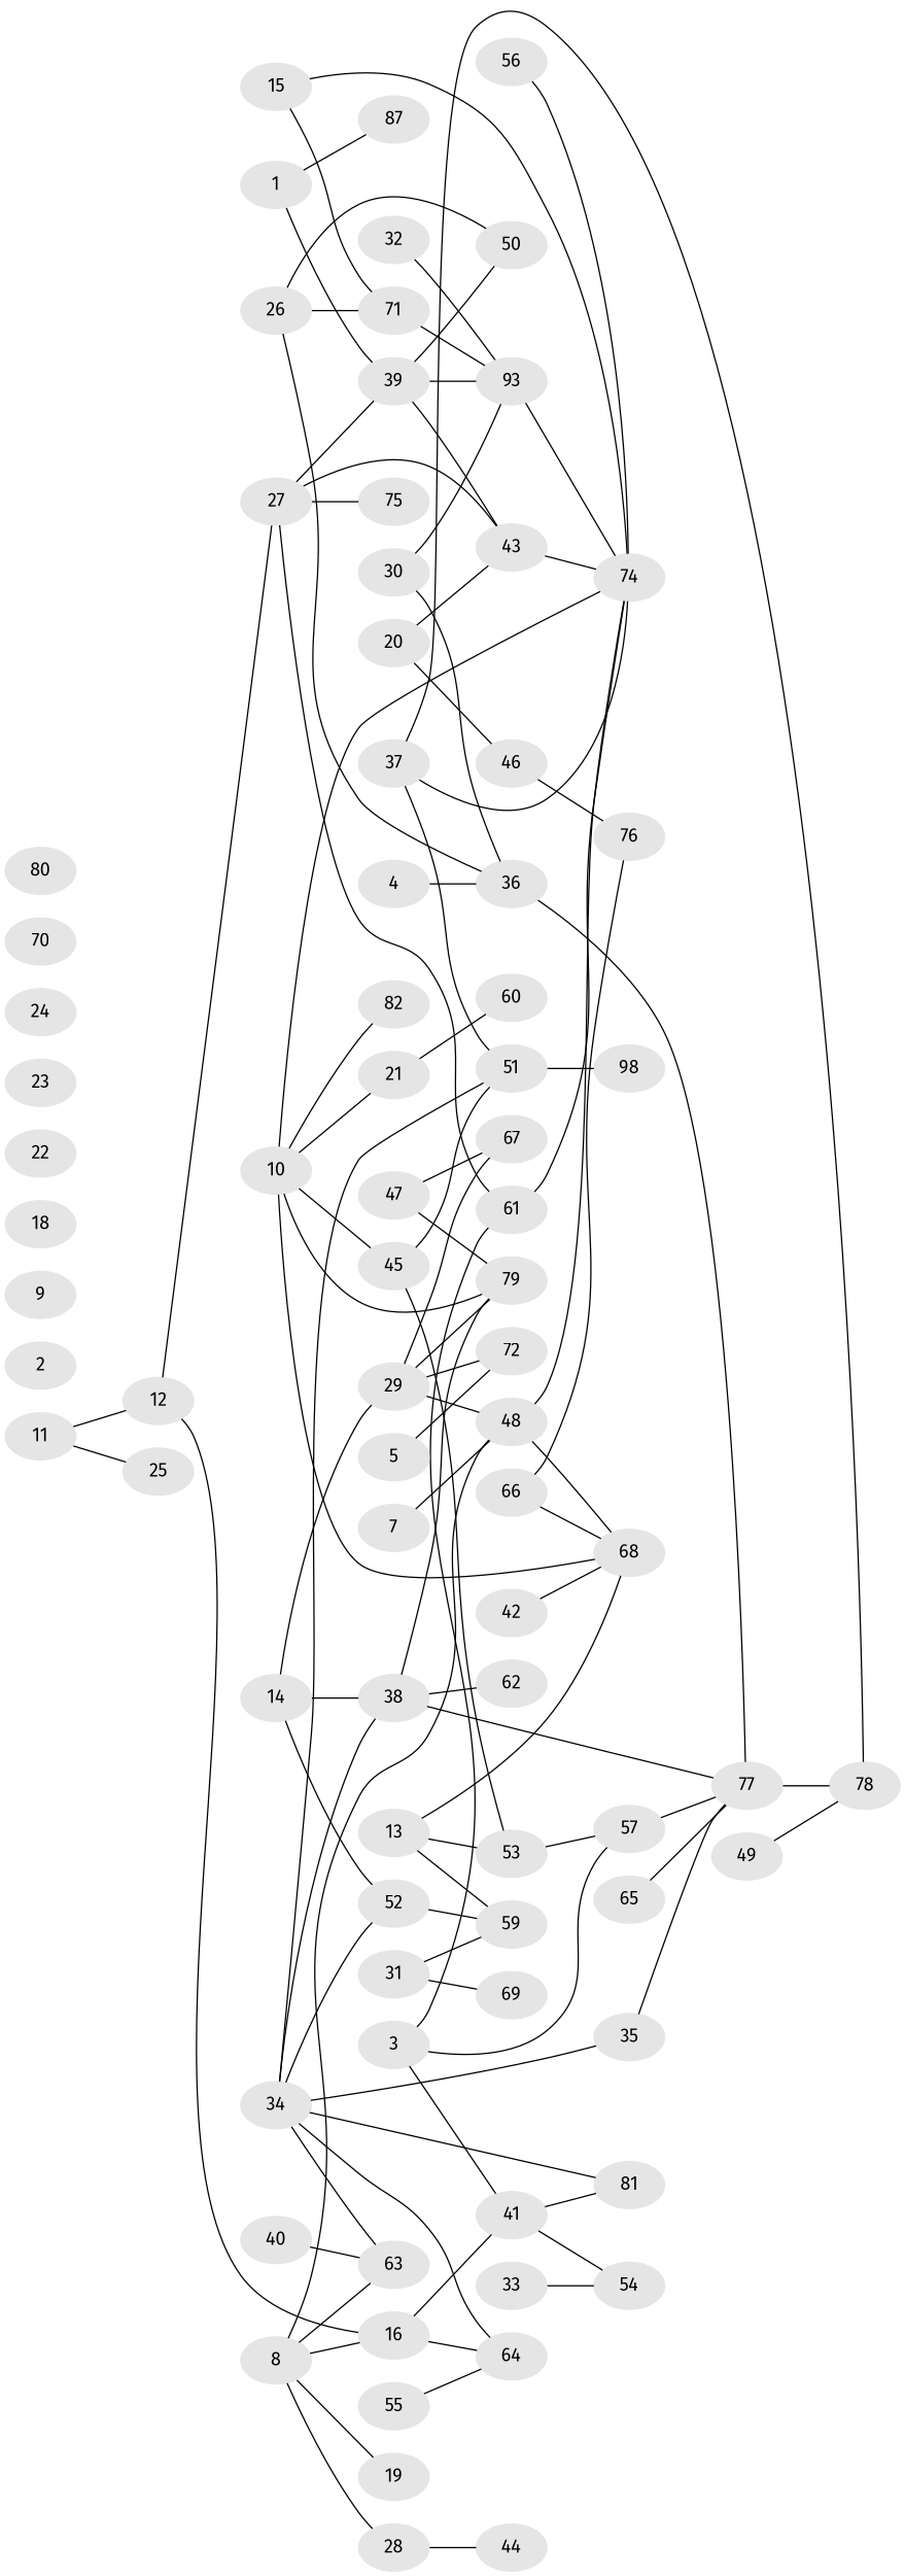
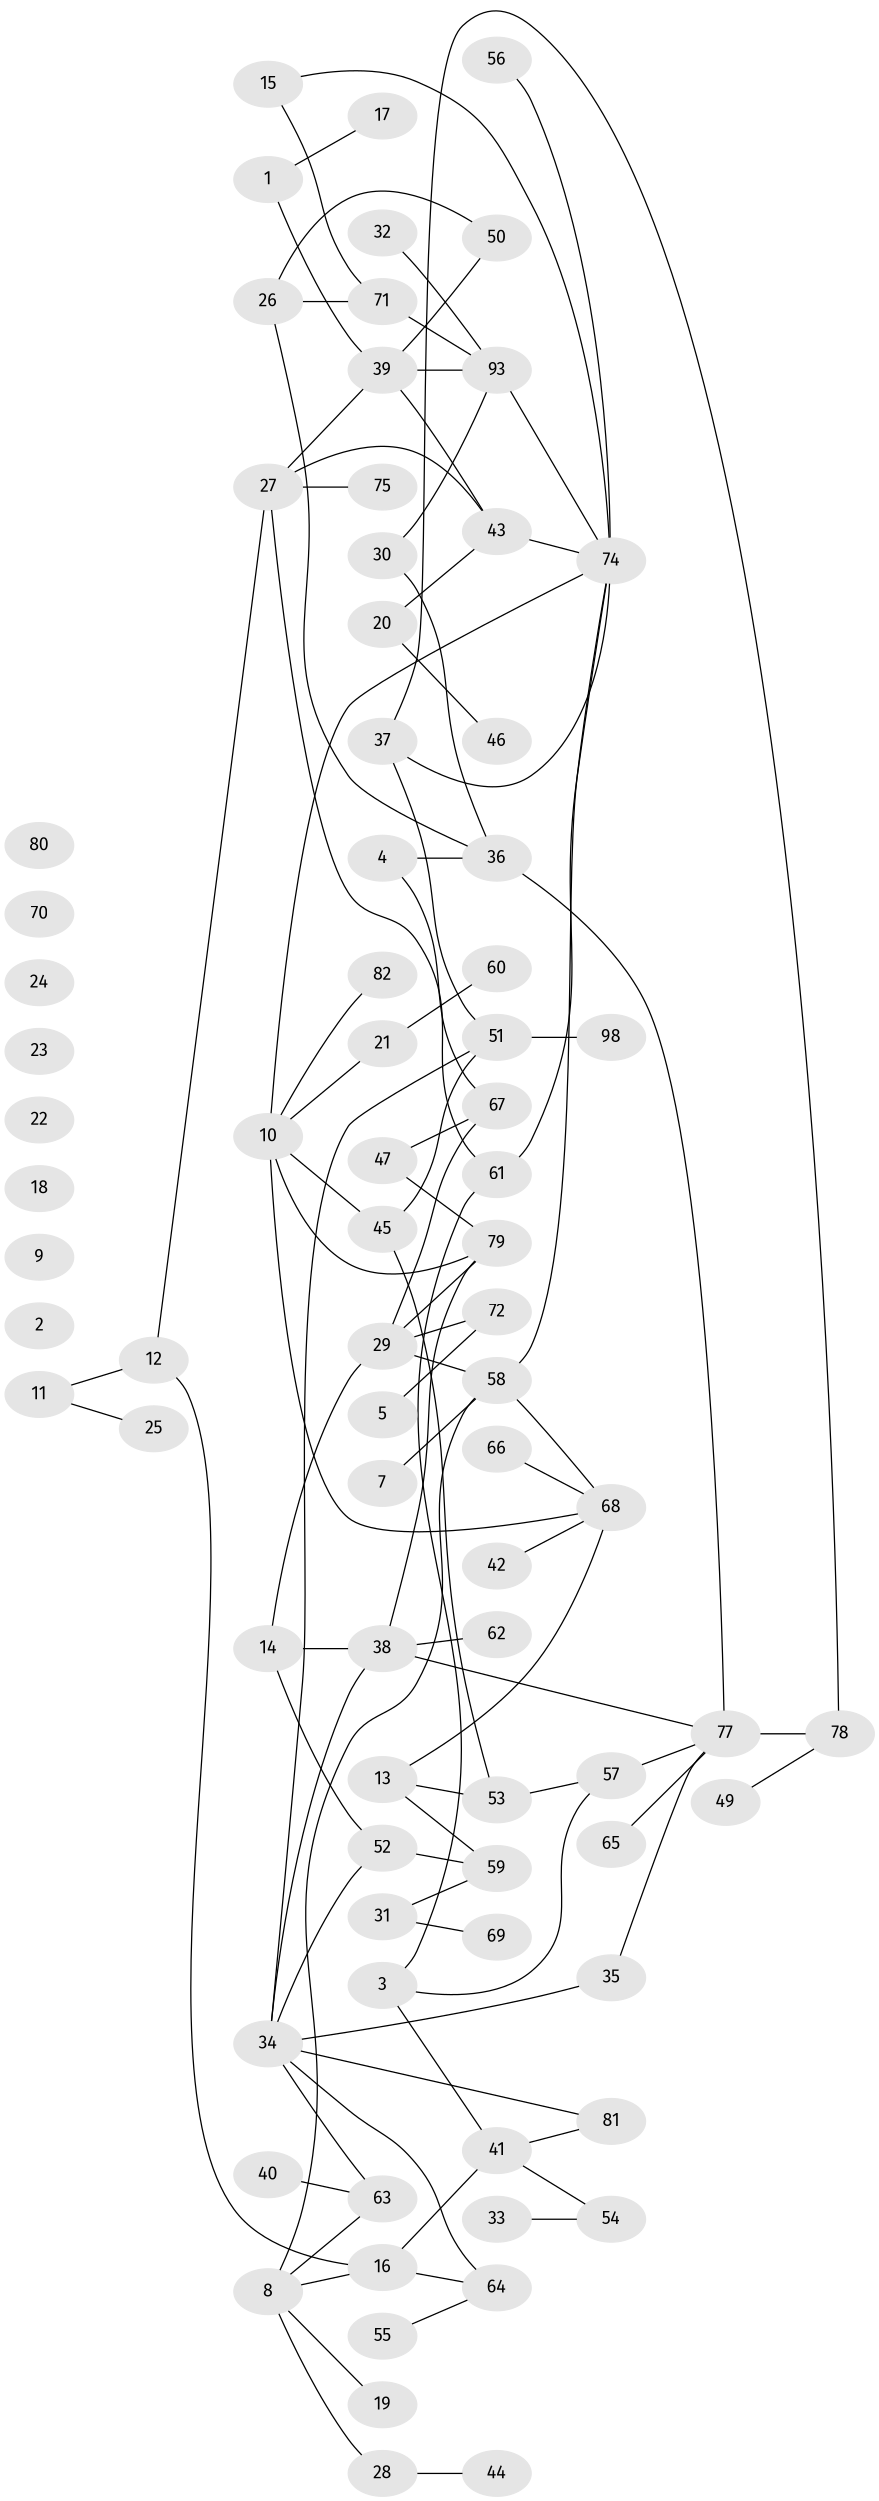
  graph {
    fontname="Fira Sans"
    rankdir=LR
    node [color=gray90 fontname="Fira Sans" style=filled]
    edge [fontname="Fira Sans"]
    1
-   17 [label=87]
+   17
    39
    43
    50
    n6 [label=93]
    2
    3
    41
    57
    61
    81
    54
    77
    74
    4
    36
    67
    5
    72
    30
    55
    64
    7
-   48
+   48 [label=58]
    68
    8
    16
    19
    28
    63
    44
    9
    10
    21
    45
    79
    82
    60
    53
    51
    11
    12
    25
    27
    75
    13
    59
    14
    29
    38
    52
    62
    15
    71
    18
    20
    46
-   76
    22
    23
    24
    26
    31
    69
    32
    33
    65
    34
    35
    n71 [label=98]
    78
    37
    40
    42
    47
    49
    56
    66
    70
    80
    1 -- 17
    1 -- 39
    39 -- 43
    39 -- 50
    39 -- n6
    43 -- 74
    n6 -- 74
    3 -- 41
    3 -- 57
    3 -- 61
    41 -- 81
    41 -- 54
    57 -- 77
    61 -- 74
    77 -- 78
    4 -- 36
+   4 -- 67
    36 -- 77
    5 -- 72
    30 -- n6
    30 -- 36
    55 -- 64
    7 -- 48
    48 -- 74
    48 -- 68
    8 -- 48
    8 -- 16
    8 -- 19
    8 -- 28
    8 -- 63
    16 -- 41
    16 -- 64
    28 -- 44
    10 -- 74
    10 -- 68
    10 -- 21
    10 -- 45
    10 -- 79
    10 -- 82
    21 -- 60
    45 -- 53
    45 -- 51
    53 -- 57
    51 -- n71
    11 -- 12
    11 -- 25
    12 -- 16
    12 -- 27
    27 -- 39
    27 -- 43
    27 -- 61
    27 -- 75
    13 -- 68
    13 -- 53
    13 -- 59
    14 -- 29
    14 -- 38
    14 -- 52
    29 -- 67
    29 -- 72
    29 -- 48
    29 -- 79
    38 -- 77
    38 -- 79
    38 -- 62
    52 -- 59
    15 -- 74
    15 -- 71
    71 -- n6
    20 -- 43
    20 -- 46
-   46 -- 76
    26 -- 50
    26 -- 36
    26 -- 71
    31 -- 59
    31 -- 69
    32 -- n6
    33 -- 54
    65 -- 77
    34 -- 81
    34 -- 64
    34 -- 63
    34 -- 51
    34 -- 38
    34 -- 52
    34 -- 35
    35 -- 77
    37 -- 74
    37 -- 51
    37 -- 78
    40 -- 63
    42 -- 68
    47 -- 67
    47 -- 79
    49 -- 78
    56 -- 74
    66 -- 68
-   66 -- 76
  }
